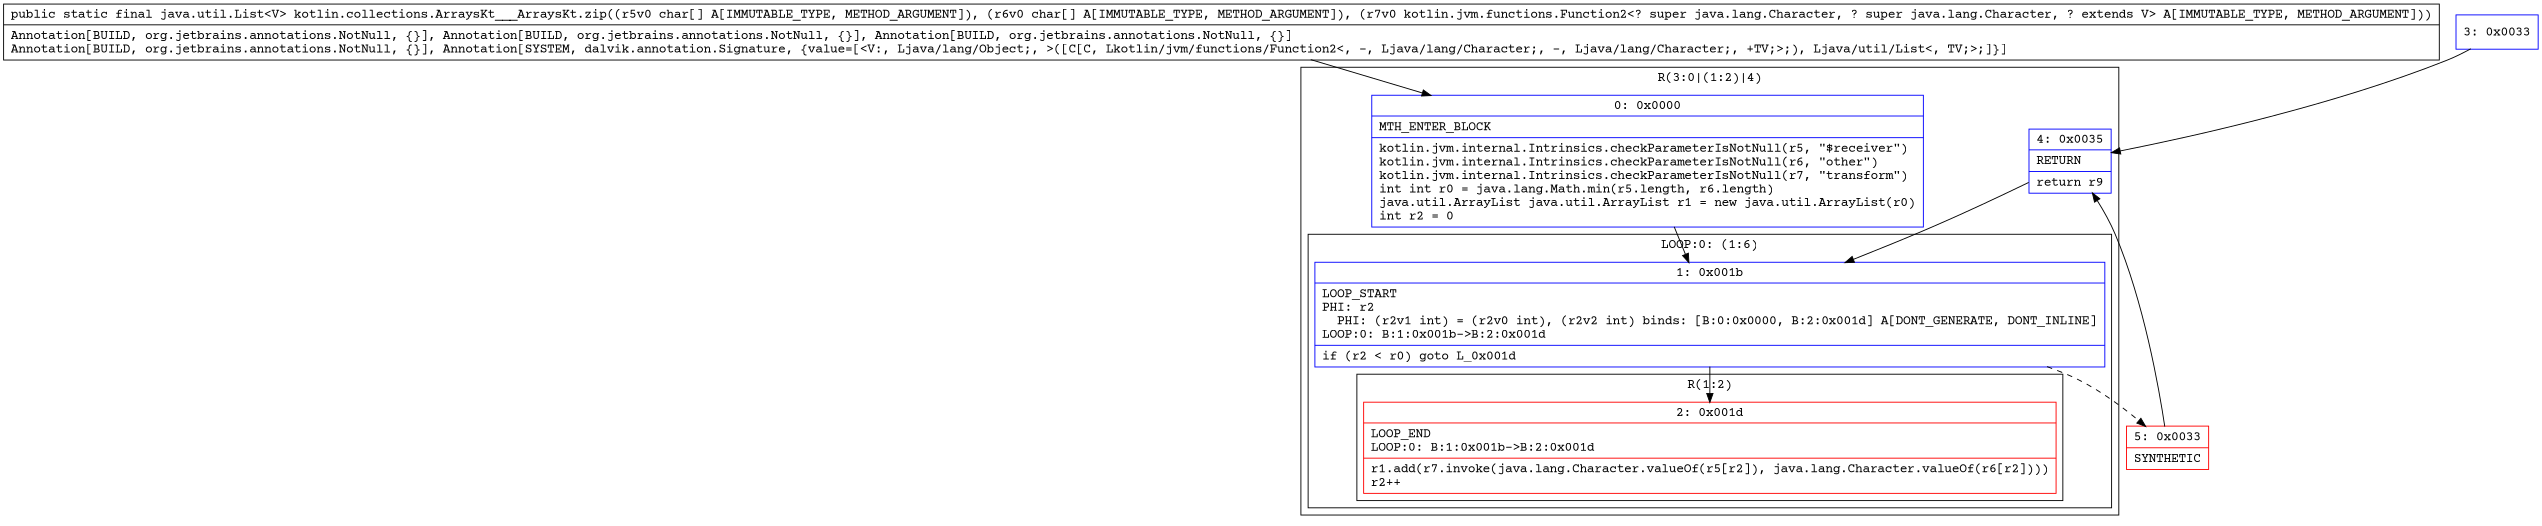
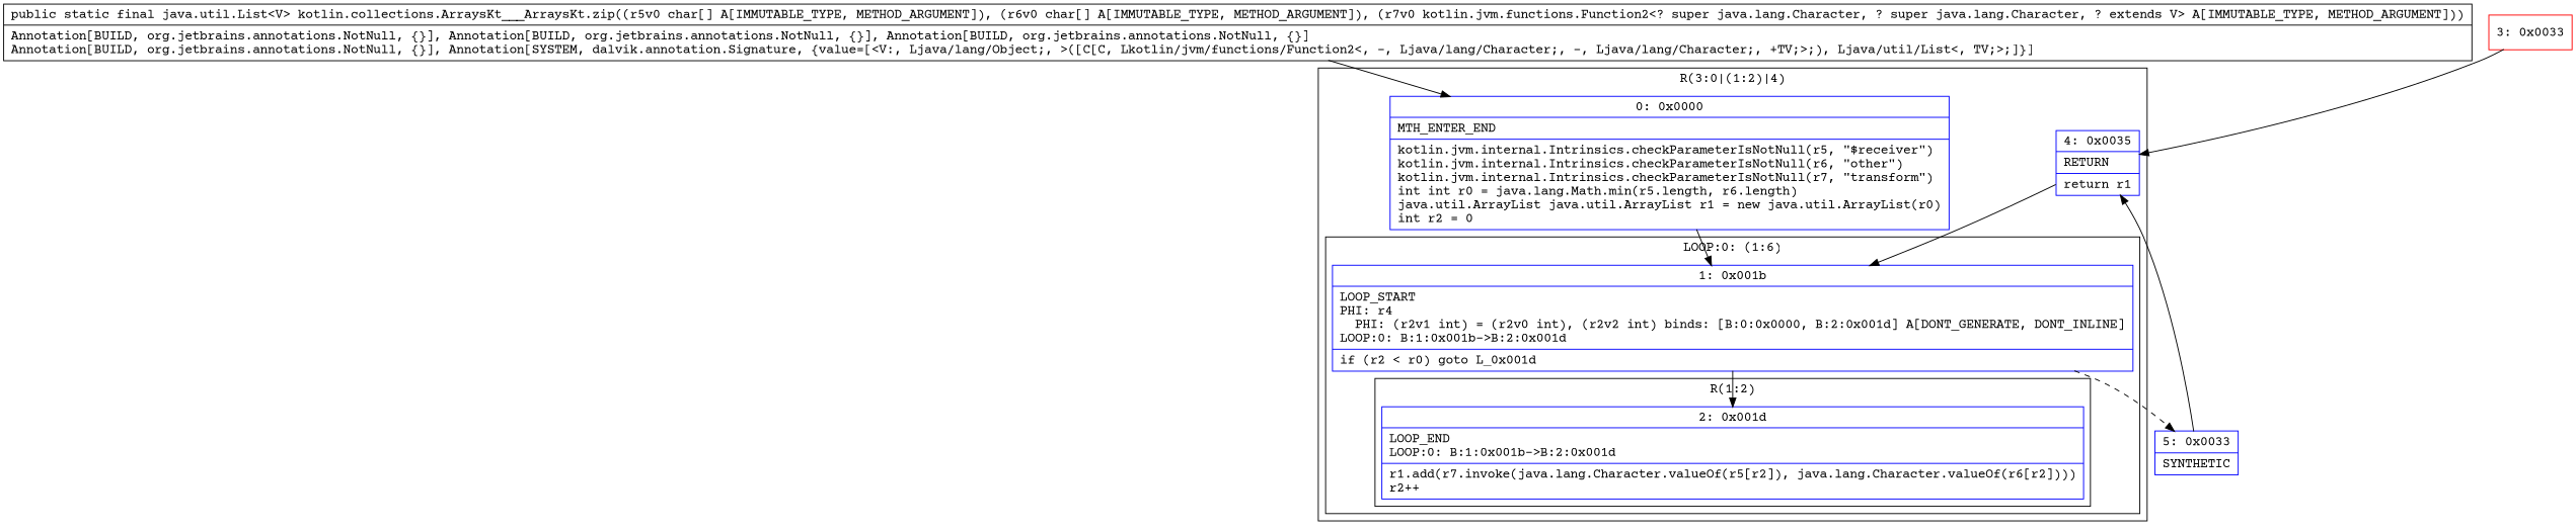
  digraph {
    fontname="Courier Prime"
    node [color=blue fontname="Courier Prime" shape=record]
    edge [fontname="Courier Prime"]
-   n1 [color=red label="{2\:\ 0x001d|LOOP_END\lLOOP:0: B:1:0x001b\-\>B:2:0x001d\l|r1.add(r7.invoke(java.lang.Character.valueOf(r5[r2]), java.lang.Character.valueOf(r6[r2])))\lr2++\l}"]
-   n2 [label="{1\:\ 0x001b|LOOP_START\lPHI: r2 \l  PHI: (r2v1 int) = (r2v0 int), (r2v2 int) binds: [B:0:0x0000, B:2:0x001d] A[DONT_GENERATE, DONT_INLINE]\lLOOP:0: B:1:0x001b\-\>B:2:0x001d\l|if (r2 \< r0) goto L_0x001d\l}"]
-   n3 [label="{0\:\ 0x0000|MTH_ENTER_BLOCK\l|kotlin.jvm.internal.Intrinsics.checkParameterIsNotNull(r5, \"$receiver\")\lkotlin.jvm.internal.Intrinsics.checkParameterIsNotNull(r6, \"other\")\lkotlin.jvm.internal.Intrinsics.checkParameterIsNotNull(r7, \"transform\")\lint int r0 = java.lang.Math.min(r5.length, r6.length)\ljava.util.ArrayList java.util.ArrayList r1 = new java.util.ArrayList(r0)\lint r2 = 0\l}"]
-   n4 [label="{4\:\ 0x0035|RETURN\l|return r9\l}"]
-   n5 [color=red label="{5\:\ 0x0033|SYNTHETIC\l}"]
-   n6 [label="{3\:\ 0x0033}"]
+   n1 [label="{2\:\ 0x001d|LOOP_END\lLOOP:0: B:1:0x001b\-\>B:2:0x001d\l|r1.add(r7.invoke(java.lang.Character.valueOf(r5[r2]), java.lang.Character.valueOf(r6[r2])))\lr2++\l}"]
+   n2 [label="{1\:\ 0x001b|LOOP_START\lPHI: r4 \l  PHI: (r2v1 int) = (r2v0 int), (r2v2 int) binds: [B:0:0x0000, B:2:0x001d] A[DONT_GENERATE, DONT_INLINE]\lLOOP:0: B:1:0x001b\-\>B:2:0x001d\l|if (r2 \< r0) goto L_0x001d\l}"]
+   n3 [label="{0\:\ 0x0000|MTH_ENTER_END\l|kotlin.jvm.internal.Intrinsics.checkParameterIsNotNull(r5, \"$receiver\")\lkotlin.jvm.internal.Intrinsics.checkParameterIsNotNull(r6, \"other\")\lkotlin.jvm.internal.Intrinsics.checkParameterIsNotNull(r7, \"transform\")\lint int r0 = java.lang.Math.min(r5.length, r6.length)\ljava.util.ArrayList java.util.ArrayList r1 = new java.util.ArrayList(r0)\lint r2 = 0\l}"]
+   n4 [label="{4\:\ 0x0035|RETURN\l|return r1\l}"]
+   n5 [label="{5\:\ 0x0033|SYNTHETIC\l}"]
+   n6 [color=red label="{3\:\ 0x0033}"]
    n7 [label="{public static final java.util.List\<V\> kotlin.collections.ArraysKt___ArraysKt.zip((r5v0 char[] A[IMMUTABLE_TYPE, METHOD_ARGUMENT]), (r6v0 char[] A[IMMUTABLE_TYPE, METHOD_ARGUMENT]), (r7v0 kotlin.jvm.functions.Function2\<? super java.lang.Character, ? super java.lang.Character, ? extends V\> A[IMMUTABLE_TYPE, METHOD_ARGUMENT]))  | Annotation[BUILD, org.jetbrains.annotations.NotNull, \{\}], Annotation[BUILD, org.jetbrains.annotations.NotNull, \{\}], Annotation[BUILD, org.jetbrains.annotations.NotNull, \{\}]\lAnnotation[BUILD, org.jetbrains.annotations.NotNull, \{\}], Annotation[SYSTEM, dalvik.annotation.Signature, \{value=[\<V:, Ljava\/lang\/Object;, \>([C[C, Lkotlin\/jvm\/functions\/Function2\<, \-, Ljava\/lang\/Character;, \-, Ljava\/lang\/Character;, +TV;\>;), Ljava\/util\/List\<, TV;\>;]\}]\l}" color=""]
    subgraph cluster_1 {
      label="R(3:0|(1:2)|4)"
      n3
      n4
      subgraph cluster_2 {
        label="LOOP:0: (1:6)"
        n2
        subgraph cluster_3 {
          label="R(1:2)"
          n1
        }
      }
    }
    n2 -> n1
    n2 -> n5 [style=dashed]
    n3 -> n2
    n4 -> n2
    n5 -> n4
    n6 -> n4
    n7 -> n3
  }
